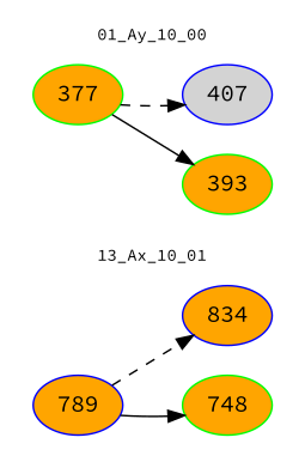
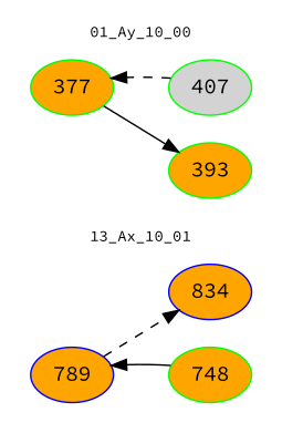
  digraph {
    fontname="Source Code Pro"
    rankdir=LR
    node [color=blue fillcolor=orange fontname="Source Code Pro" style=filled]
    edge [color=black fontname="Source Code Pro" style=solid]
    n1 [label=789]
    n2 [color=green label=748]
    n3 [label=834]
    n4 [color=green label=377]
    n5 [color=green label=393]
-   n6 [fillcolor=lightgrey label=407]
+   n6 [color=green fillcolor=lightgrey label=407]
    subgraph cluster_1 {
      color=white
      fontsize=10
      label="13_Ax_10_01"
      n1
      n2
      n3
    }
    subgraph cluster_2 {
      color=white
      fontsize=10
      label="01_Ay_10_00"
      n4
      n5
      n6
    }
-   n1 -> n2
+   n2 -> n1
    n1 -> n3 [style=dashed]
    n4 -> n5
-   n4 -> n6 [style=dashed]
+   n6 -> n4 [style=dashed]
  }
